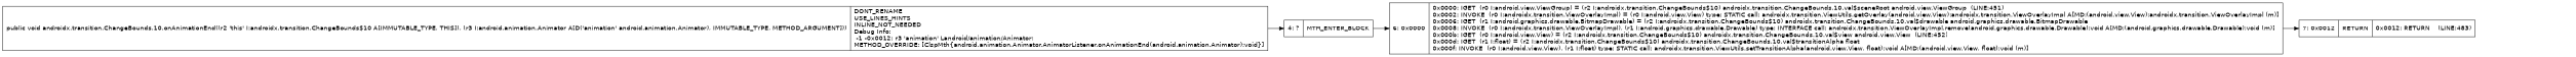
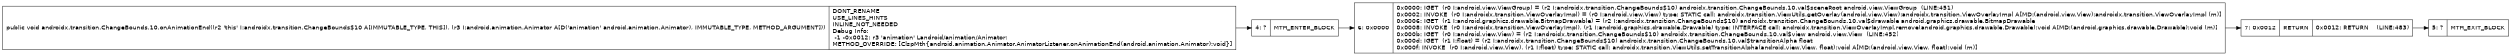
  digraph {
    fontname="DejaVu Sans"
    rankdir=LR
    node [fontname="DejaVu Sans" shape=record]
    edge [fontname="DejaVu Sans"]
    n1 [label="{4\:\ ?|MTH_ENTER_BLOCK\l}"]
    n2 [label="{6\:\ 0x0000|0x0000: IGET  (r0 I:android.view.ViewGroup) = (r2 I:androidx.transition.ChangeBounds$10) androidx.transition.ChangeBounds.10.val$sceneRoot android.view.ViewGroup  (LINE:451)\l0x0002: INVOKE  (r0 I:androidx.transition.ViewOverlayImpl) = (r0 I:android.view.View) type: STATIC call: androidx.transition.ViewUtils.getOverlay(android.view.View):androidx.transition.ViewOverlayImpl A[MD:(android.view.View):androidx.transition.ViewOverlayImpl (m)]\l0x0006: IGET  (r1 I:android.graphics.drawable.BitmapDrawable) = (r2 I:androidx.transition.ChangeBounds$10) androidx.transition.ChangeBounds.10.val$drawable android.graphics.drawable.BitmapDrawable \l0x0008: INVOKE  (r0 I:androidx.transition.ViewOverlayImpl), (r1 I:android.graphics.drawable.Drawable) type: INTERFACE call: androidx.transition.ViewOverlayImpl.remove(android.graphics.drawable.Drawable):void A[MD:(android.graphics.drawable.Drawable):void (m)]\l0x000b: IGET  (r0 I:android.view.View) = (r2 I:androidx.transition.ChangeBounds$10) androidx.transition.ChangeBounds.10.val$view android.view.View  (LINE:452)\l0x000d: IGET  (r1 I:float) = (r2 I:androidx.transition.ChangeBounds$10) androidx.transition.ChangeBounds.10.val$transitionAlpha float \l0x000f: INVOKE  (r0 I:android.view.View), (r1 I:float) type: STATIC call: androidx.transition.ViewUtils.setTransitionAlpha(android.view.View, float):void A[MD:(android.view.View, float):void (m)]\l}"]
    n3 [label="{7\:\ 0x0012|RETURN\l|0x0012: RETURN    (LINE:483)\l}"]
+   n4 [label="{5\:\ ?|MTH_EXIT_BLOCK\l}"]
    n5 [label="{public void androidx.transition.ChangeBounds.10.onAnimationEnd((r2 'this' I:androidx.transition.ChangeBounds$10 A[IMMUTABLE_TYPE, THIS]), (r3 I:android.animation.Animator A[D('animation' android.animation.Animator), IMMUTABLE_TYPE, METHOD_ARGUMENT]))  | DONT_RENAME\lUSE_LINES_HINTS\lINLINE_NOT_NEEDED\lDebug Info:\l  \-1 \-0x0012: r3 'animation' Landroid\/animation\/Animator;\lMETHOD_OVERRIDE: [ClspMth\{android.animation.Animator.AnimatorListener.onAnimationEnd(android.animation.Animator):void\}]\l}"]
    n1 -> n2
    n2 -> n3
+   n3 -> n4
    n5 -> n1
  }
